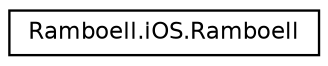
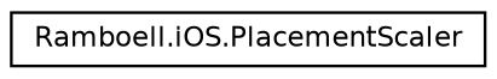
  digraph {
    rankdir=TB
-   n1 [color=black fillcolor=white fontname=Helvetica fontsize=10 height=0.2 label="Ramboell.iOS.Ramboell" shape=record style=filled width=0.4]
+   n1 [color=black fillcolor=white fontname=Helvetica fontsize=10 height=0.2 label="Ramboell.iOS.PlacementScaler" shape=record style=filled width=0.4]
  }
